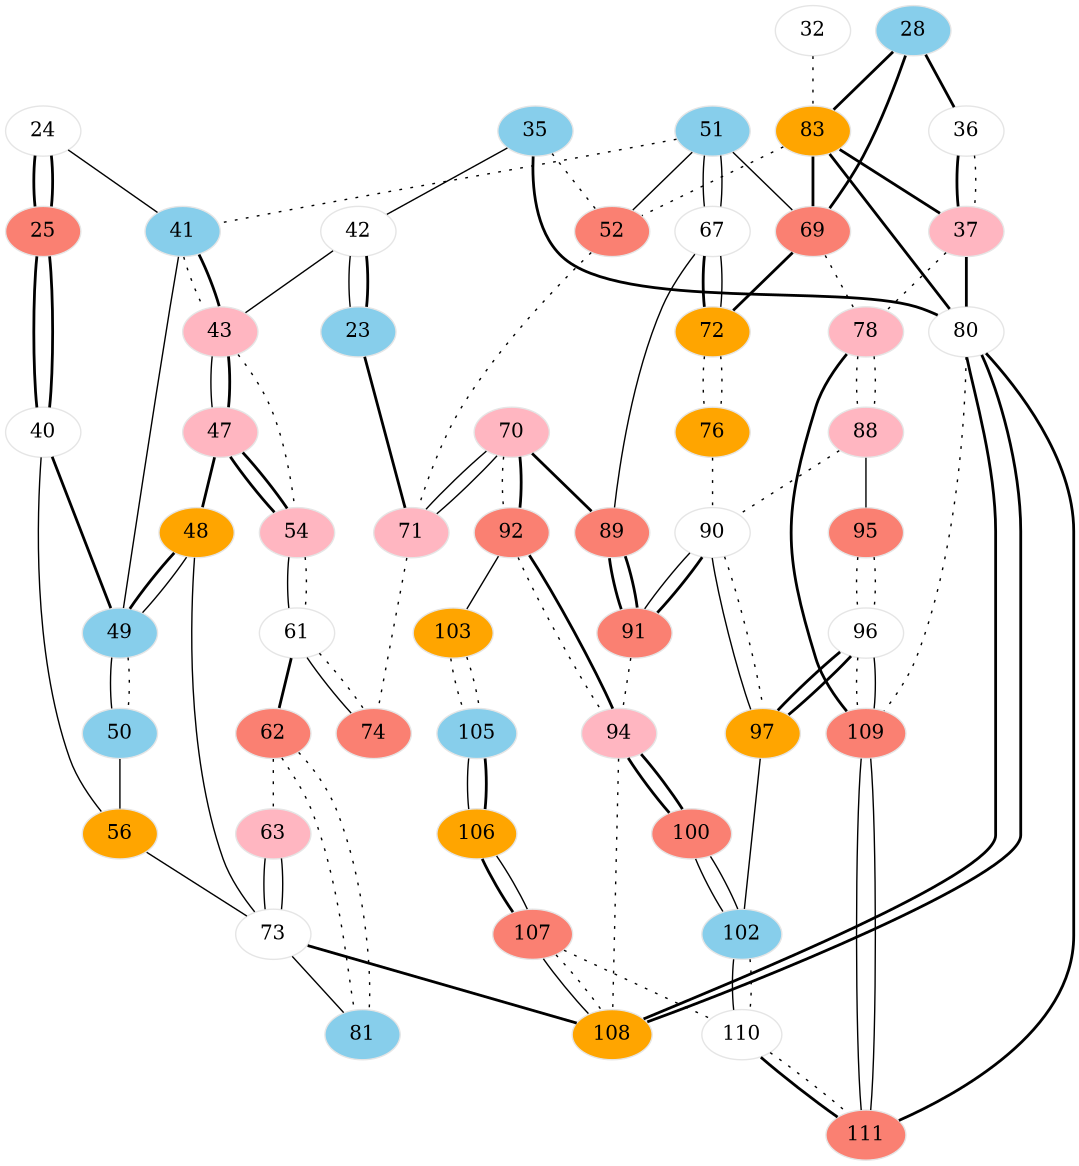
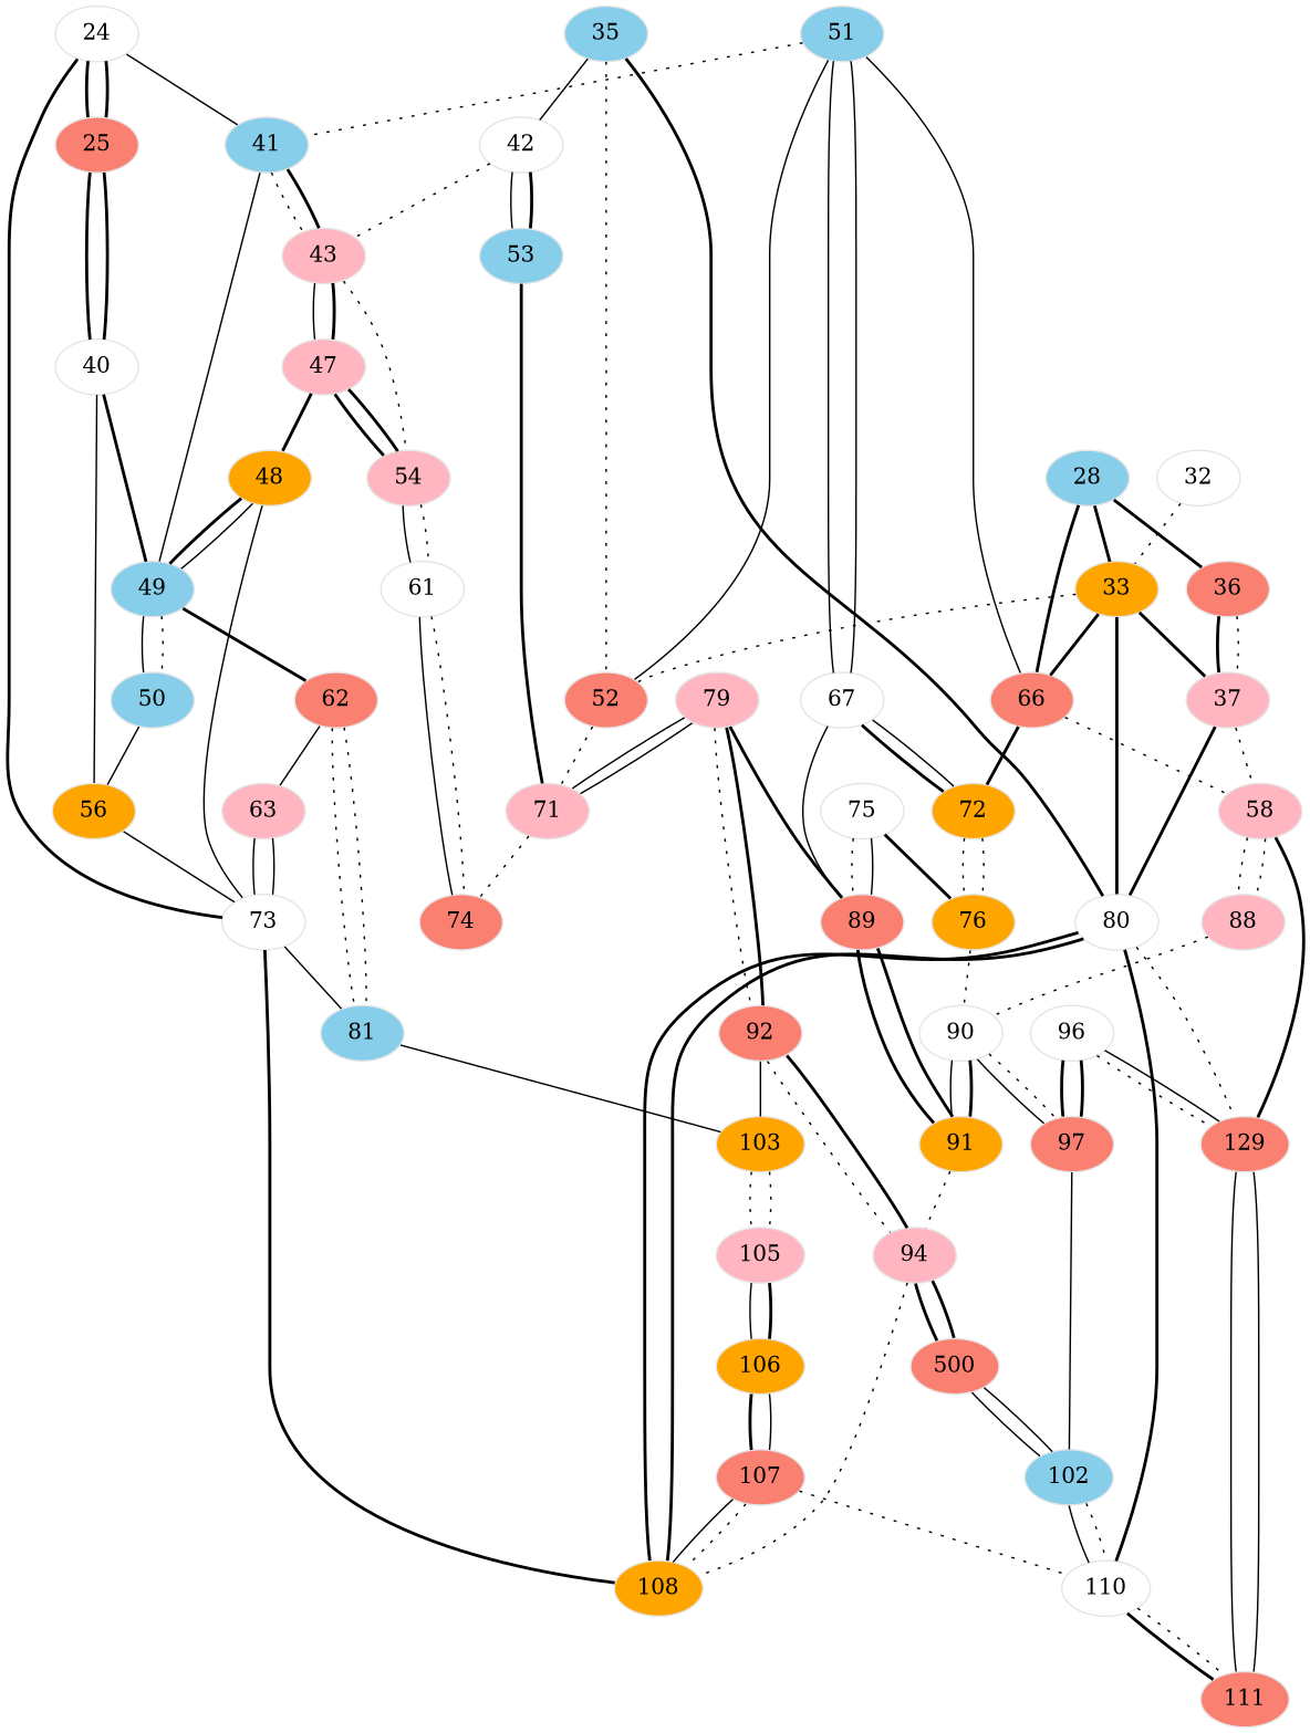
  graph {
    node [color=gray90 fillcolor=salmon style=filled]
    edge [style=bold]
    24 [fillcolor=white super="+18+19+20"]
    25
    41 [fillcolor=skyblue super="+23"]
    73 [fillcolor=white super="+59+46+57+60"]
    40 [fillcolor=white]
    49 [fillcolor=skyblue super="+39"]
    43 [fillcolor=lightpink]
    81 [fillcolor=skyblue]
    108 [fillcolor=orange super="+104+79"]
    80 [fillcolor=white super="+9+7"]
-   109 [super="+77"]
+   109 [super="+77" label=129]
    111
    56 [fillcolor=orange super="+45"]
    28 [fillcolor=skyblue super="+27"]
-   33 [fillcolor=orange super="+17+14+10+31" label=83]
-   36 [fillcolor=white super="+26"]
-   66 [super="+29+30" label=69]
+   33 [fillcolor=orange super="+17+14+10+31"]
+   36 [super="+26"]
+   66 [super="+29+30"]
    37 [fillcolor=lightpink super="+16"]
    52 [super="+34"]
-   78 [fillcolor=lightpink super="+64+65"]
+   78 [fillcolor=lightpink super="+64+65" label=58]
    72 [fillcolor=orange]
    32 [fillcolor=white]
    71 [fillcolor=lightpink super="+55"]
    35 [fillcolor=skyblue super="+21"]
    42 [fillcolor=white]
-   53 [fillcolor=skyblue label=23]
+   53 [fillcolor=skyblue]
    88 [fillcolor=lightpink super="+86"]
    50 [fillcolor=skyblue]
    47 [fillcolor=lightpink]
    54 [fillcolor=lightpink]
    48 [fillcolor=orange]
    61 [fillcolor=white]
    51 [fillcolor=skyblue]
    67 [fillcolor=white]
    89 [super="+69+68"]
    74
    62
    63 [fillcolor=lightpink]
    103 [fillcolor=orange super="+84+93"]
    76 [fillcolor=orange]
-   91
-   70 [fillcolor=lightpink]
+   91 [fillcolor=orange]
+   70 [fillcolor=lightpink label=79]
    92
    94 [fillcolor=lightpink]
    90 [fillcolor=white super="+87"]
-   105 [fillcolor=skyblue super="+99+98+101"]
-   97 [fillcolor=orange]
-   95
+   105 [fillcolor=lightpink super="+99+98+101"]
+   75 [fillcolor=white]
+   97
    96 [fillcolor=white]
    102 [fillcolor=skyblue]
-   100
+   100 [label=500]
    110 [fillcolor=white]
    106 [fillcolor=orange]
    107
    24 -- 25 [weight=2]
    24 -- 25
    24 -- 41 [style=solid]
+   24 -- 73
    25 -- 40
    25 -- 40
    41 -- 49 [style=solid weight=2]
    41 -- 43 [style=dotted]
    41 -- 43
    73 -- 81 [style=solid]
    73 -- 108
    40 -- 49
    40 -- 56 [style=solid]
    49 -- 50 [style=solid]
    49 -- 50 [style=dotted]
    43 -- 47 [style=solid]
    43 -- 47
    43 -- 54 [style=dotted]
+   81 -- 103 [style=solid]
    80 -- 108 [weight=2]
    80 -- 108
    80 -- 109 [style=dotted]
-   80 -- 111
+   80 -- 110
    109 -- 111 [style=solid weight=2]
    109 -- 111 [style=solid]
    56 -- 73 [style=solid weight=2]
    28 -- 33 [weight=2]
    28 -- 36 [weight=2]
    28 -- 66
    33 -- 80 [weight=3]
    33 -- 66
    33 -- 37
    33 -- 52 [style=dotted]
    36 -- 37 [weight=2]
    36 -- 37 [style=dotted]
    66 -- 78 [style=dotted]
    66 -- 72
    37 -- 80
    37 -- 78 [style=dotted]
    52 -- 71 [style=dotted]
    78 -- 109
    78 -- 88 [style=dotted weight=2]
    78 -- 88 [style=dotted]
    72 -- 76 [style=dotted]
    72 -- 76 [style=dotted]
    32 -- 33 [style=dotted weight=3]
    71 -- 74 [style=dotted]
    35 -- 80
    35 -- 52 [style=dotted]
    35 -- 42 [style=solid]
-   42 -- 43 [style=solid]
+   42 -- 43 [style=dotted]
    42 -- 53 [style=solid]
    42 -- 53
    53 -- 71
    88 -- 90 [style=dotted]
-   88 -- 95 [style=solid weight=2]
    50 -- 56 [style=solid weight=2]
    47 -- 54
    47 -- 54
    47 -- 48
    54 -- 61 [style=solid]
    54 -- 61 [style=dotted]
    48 -- 73 [style=solid]
    48 -- 49
    48 -- 49 [style=solid]
    61 -- 74 [style=solid]
    61 -- 74 [style=dotted]
-   61 -- 62
+   49 -- 62
    51 -- 41 [style=dotted]
    51 -- 66 [style=solid]
    51 -- 52 [style=solid]
    51 -- 67 [style=solid]
    51 -- 67 [style=solid]
    67 -- 72
    67 -- 72 [style=solid]
    67 -- 89 [style=solid]
    89 -- 91
    89 -- 91
    62 -- 81 [style=dotted]
    62 -- 81 [style=dotted]
-   62 -- 63 [style=dotted]
+   62 -- 63 [style=solid]
    63 -- 73 [style=solid weight=2]
    63 -- 73 [style=solid]
    103 -- 105 [style=dotted weight=3]
    103 -- 105 [style=dotted]
    76 -- 90 [style=dotted]
    91 -- 94 [style=dotted]
    70 -- 71 [style=solid]
    70 -- 71 [style=solid]
    70 -- 89
    70 -- 92 [style=dotted]
    70 -- 92
    92 -- 103 [style=solid]
    92 -- 94 [style=dotted]
    92 -- 94
    94 -- 108 [style=dotted]
    94 -- 100
    94 -- 100
    90 -- 91 [style=solid]
    90 -- 91
    90 -- 97 [style=solid]
    90 -- 97 [style=dotted]
    105 -- 106 [style=solid weight=2]
    105 -- 106
+   75 -- 89 [style=dotted weight=2]
+   75 -- 89 [style=solid]
+   75 -- 76
    97 -- 102 [style=solid]
-   95 -- 96 [style=dotted]
-   95 -- 96 [style=dotted]
    96 -- 109 [style=dotted]
    96 -- 109 [style=solid]
    96 -- 97
    96 -- 97
    102 -- 110 [style=solid]
    102 -- 110 [style=dotted]
    100 -- 102 [style=solid]
    100 -- 102 [style=solid]
    110 -- 111
    110 -- 111 [style=dotted]
    106 -- 107
    106 -- 107 [style=solid]
    107 -- 108 [style=solid]
    107 -- 108 [style=dotted]
    107 -- 110 [style=dotted]
  }
